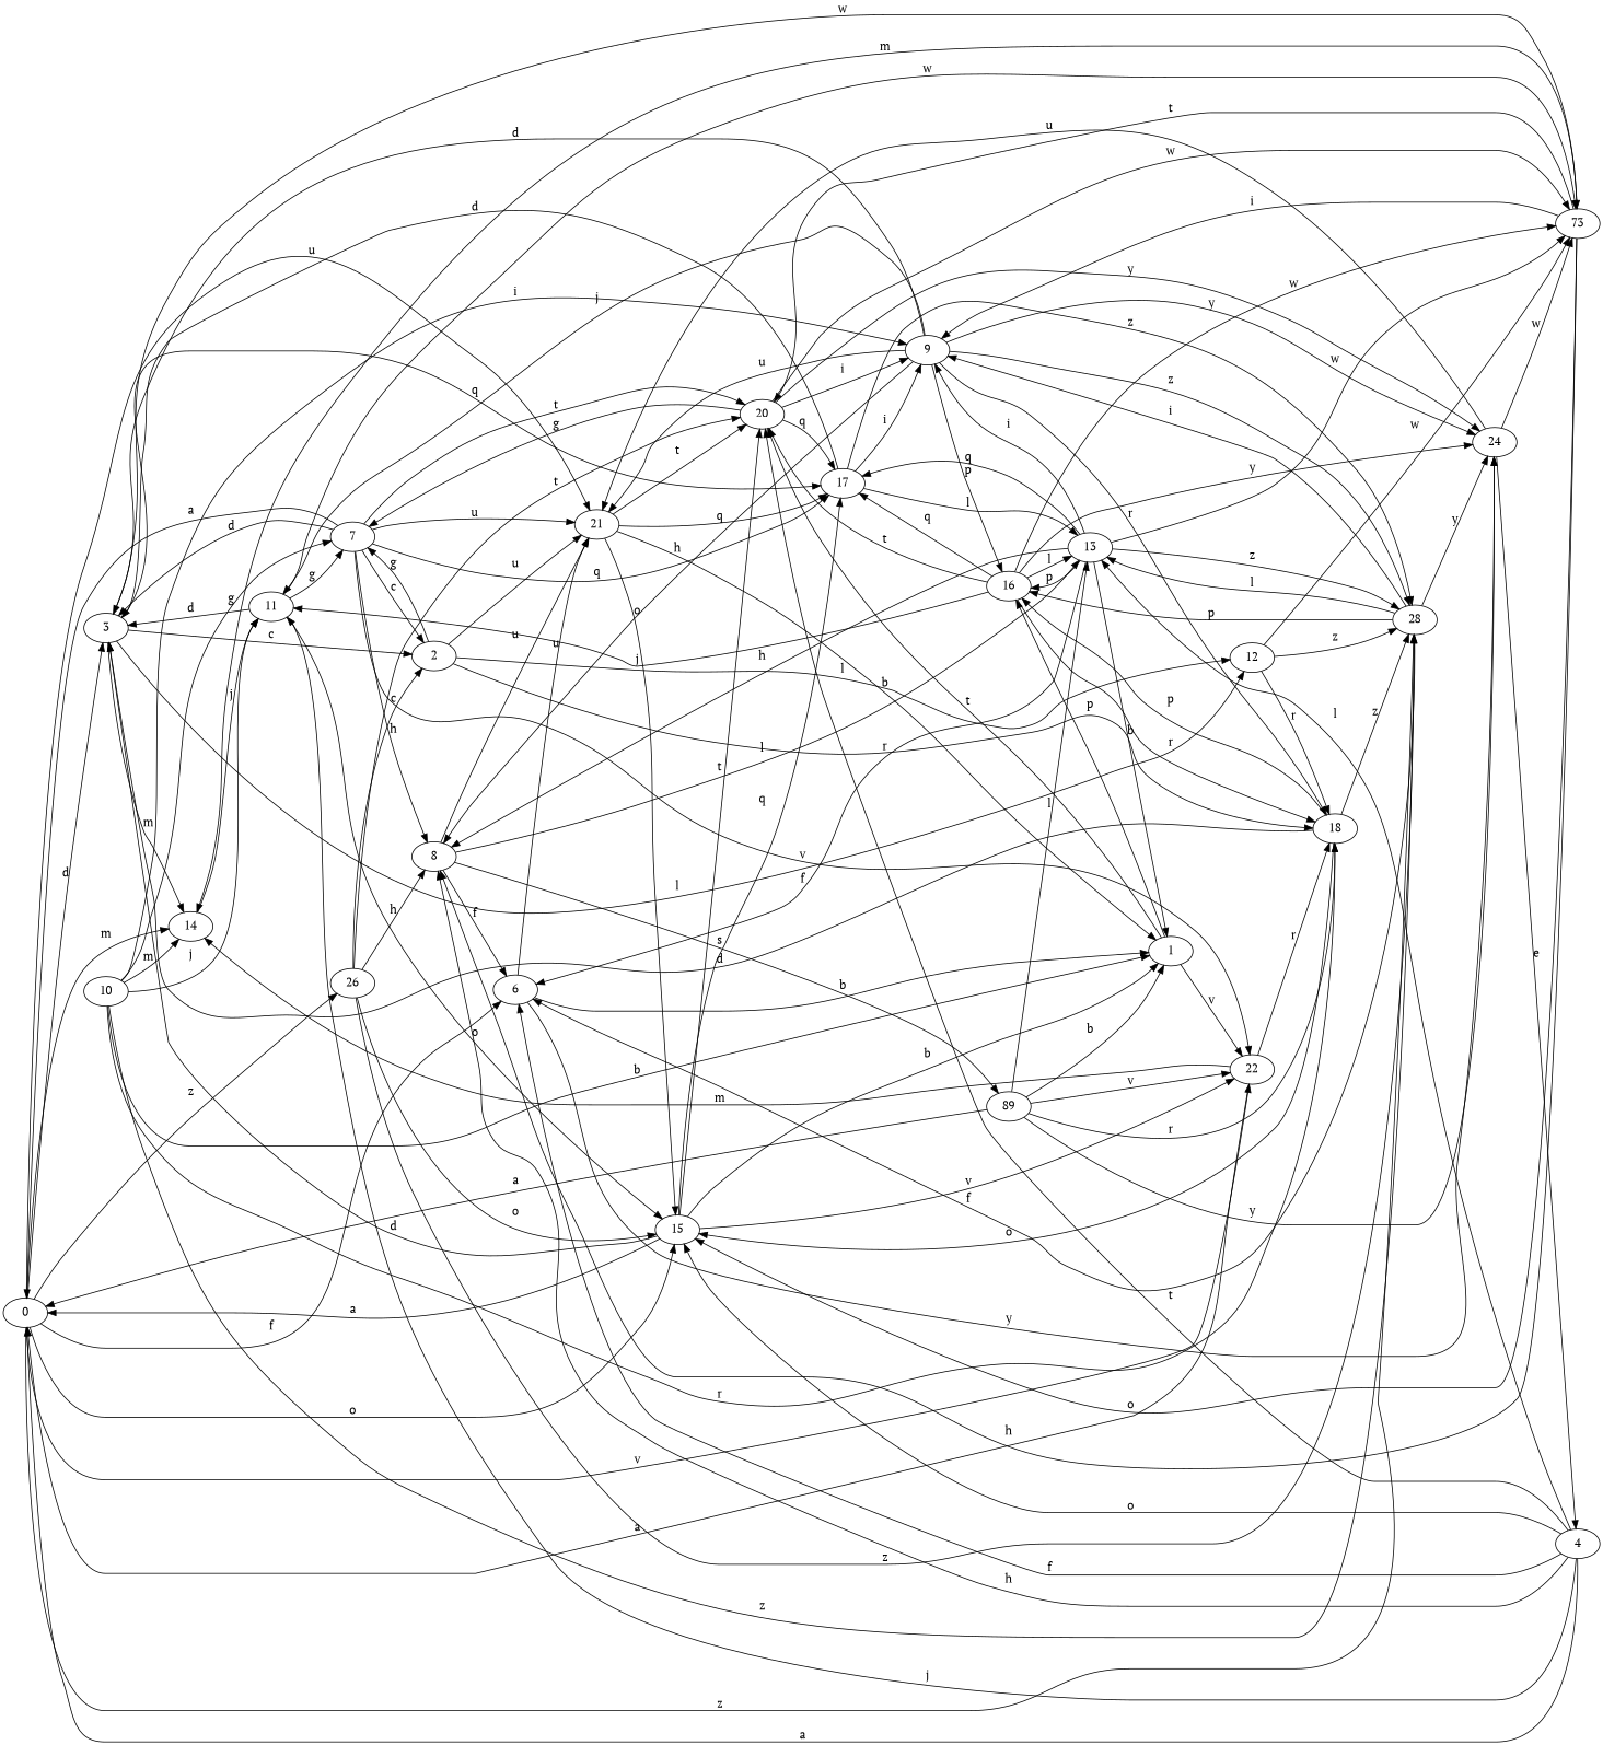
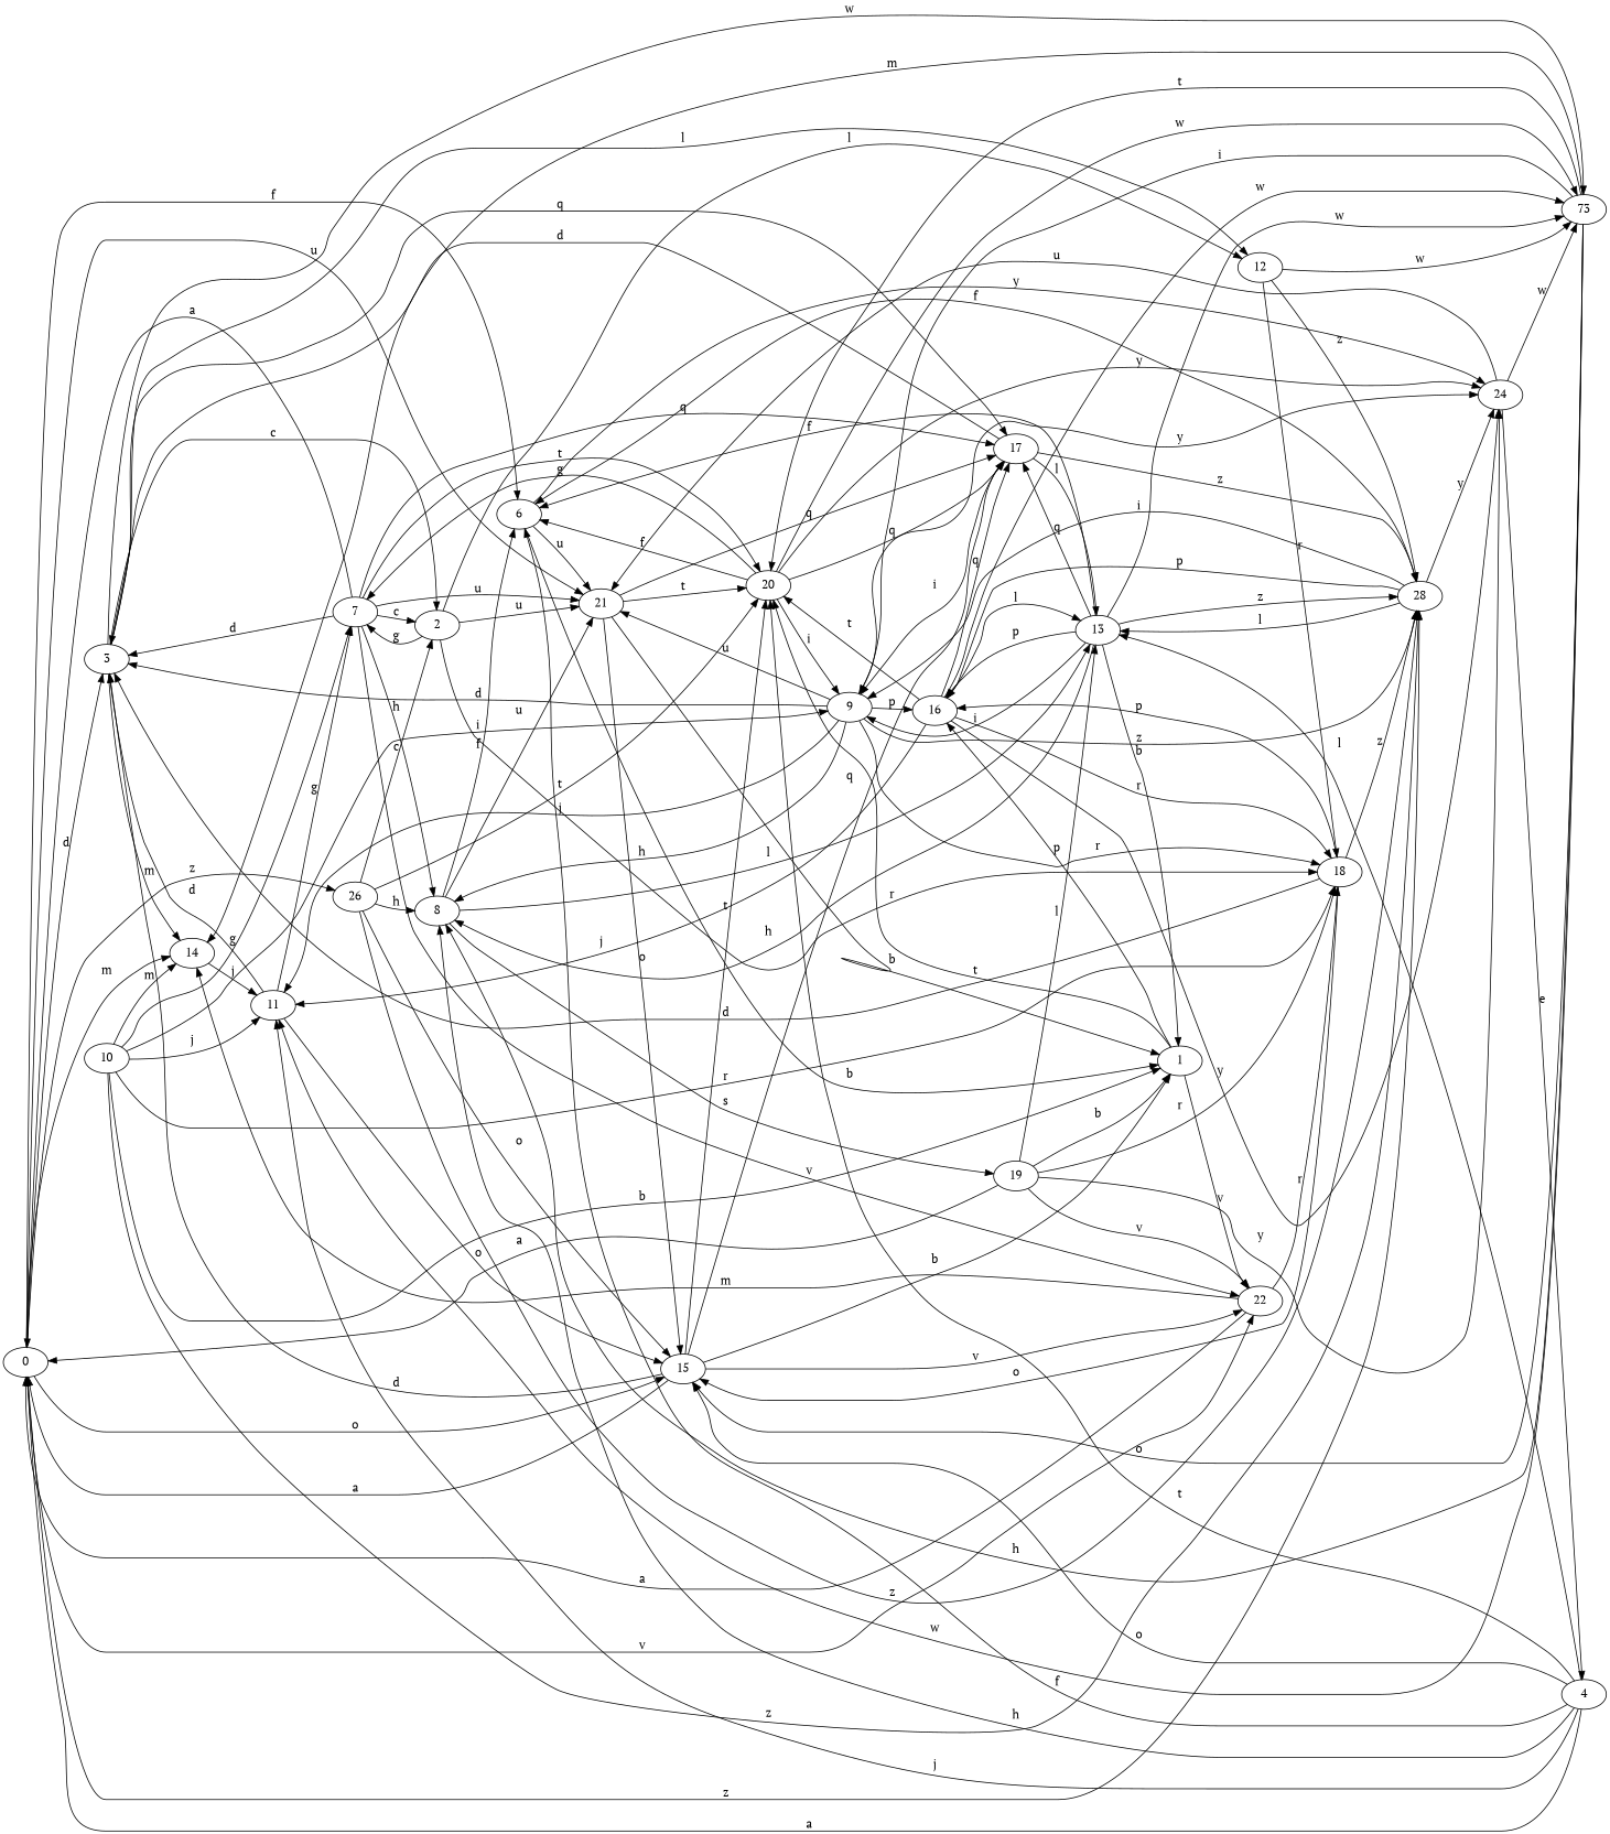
  strict digraph {
    fontname="PT Serif"
    rankdir=LR
    node [fontname="PT Serif"]
    edge [fontname="PT Serif"]
    0
    3
    6
    14
    15
    21
    22
    26
    28
    2
    12
    17
    n13 [label=73]
    1
    24
    11
    20
    18
    8
    16
    13
    9
    10
    7
    4
-   19 [label=89]
+   19
    0 -> 3 [label=d]
    0 -> 6 [label=f]
    0 -> 14 [label=m]
    0 -> 15 [label=o]
    0 -> 21 [label=u]
    0 -> 22 [label=v]
    0 -> 26 [label=z]
    0 -> 28 [label=z]
    3 -> 14 [label=m]
    3 -> 2 [label=c]
    3 -> 12 [label=l]
    3 -> 17 [label=q]
    3 -> n13 [label=w]
    6 -> 21 [label=u]
    6 -> 1 [label=b]
    6 -> 24 [label=y]
    14 -> 11 [label=j]
    15 -> 0 [label=a]
    15 -> 3 [label=d]
    15 -> 22 [label=v]
    15 -> 17 [label=q]
    15 -> 1 [label=b]
    15 -> 20 [label=t]
    21 -> 15 [label=o]
    21 -> 17 [label=q]
    21 -> 1 [label=b]
    21 -> 20 [label=t]
    22 -> 0 [label=a]
    22 -> 14 [label=m]
    22 -> 18 [label=r]
    26 -> 15 [label=o]
    26 -> 28 [label=z]
    26 -> 2 [label=c]
    26 -> 20 [label=t]
    26 -> 8 [label=h]
    28 -> 6 [label=f]
    28 -> 24 [label=y]
    28 -> 16 [label=p]
    28 -> 13 [label=l]
    28 -> 9 [label=i]
    2 -> 21 [label=u]
    2 -> 12 [label=l]
    2 -> 18 [label=r]
    2 -> 7 [label=g]
    12 -> 28 [label=z]
    12 -> n13 [label=w]
    12 -> 18 [label=r]
    17 -> 3 [label=d]
    17 -> 28 [label=z]
    17 -> 13 [label=l]
    17 -> 9 [label=i]
    n13 -> 14 [label=m]
    n13 -> 15 [label=o]
    n13 -> 20 [label=t]
    n13 -> 8 [label=h]
    n13 -> 9 [label=i]
    1 -> 22 [label=v]
    1 -> 20 [label=t]
    1 -> 16 [label=p]
    24 -> 21 [label=u]
    24 -> n13 [label=w]
    24 -> 4 [label=e]
    11 -> 3 [label=d]
    11 -> 15 [label=o]
-   11 -> n13 [label=w]
+   n13 -> 11 [label=w]
    11 -> 7 [label=g]
+   20 -> 6 [label=f]
    20 -> 17 [label=q]
    20 -> n13 [label=w]
    20 -> 24 [label=y]
    20 -> 9 [label=i]
    20 -> 7 [label=g]
    18 -> 3 [label=d]
    18 -> 15 [label=o]
    18 -> 28 [label=z]
    18 -> 16 [label=p]
    8 -> 6 [label=f]
    8 -> 21 [label=u]
    8 -> 13 [label=l]
    8 -> 19 [label=s]
    16 -> 17 [label=q]
    16 -> n13 [label=w]
    16 -> 24 [label=y]
    16 -> 11 [label=j]
    16 -> 20 [label=t]
    16 -> 18 [label=r]
    16 -> 13 [label=l]
    13 -> 6 [label=f]
    13 -> 28 [label=z]
    13 -> 17 [label=q]
    13 -> n13 [label=w]
    13 -> 1 [label=b]
    13 -> 8 [label=h]
    13 -> 16 [label=p]
    13 -> 9 [label=i]
    9 -> 3 [label=d]
    9 -> 21 [label=u]
    9 -> 28 [label=z]
    9 -> 24 [label=y]
    9 -> 11 [label=j]
    9 -> 18 [label=r]
    9 -> 8 [label=h]
    9 -> 16 [label=p]
    10 -> 14 [label=m]
    10 -> 28 [label=z]
    10 -> 1 [label=b]
    10 -> 11 [label=j]
    10 -> 18 [label=r]
    10 -> 9 [label=i]
    10 -> 7 [label=g]
    7 -> 0 [label=a]
    7 -> 3 [label=d]
    7 -> 21 [label=u]
    7 -> 22 [label=v]
    7 -> 2 [label=c]
    7 -> 17 [label=q]
    7 -> 20 [label=t]
    7 -> 8 [label=h]
    4 -> 0 [label=a]
    4 -> 6 [label=f]
    4 -> 15 [label=o]
    4 -> 11 [label=j]
    4 -> 20 [label=t]
    4 -> 8 [label=h]
    4 -> 13 [label=l]
    19 -> 0 [label=a]
    19 -> 22 [label=v]
    19 -> 1 [label=b]
    19 -> 24 [label=y]
    19 -> 18 [label=r]
    19 -> 13 [label=l]
  }
